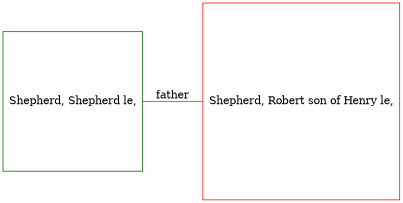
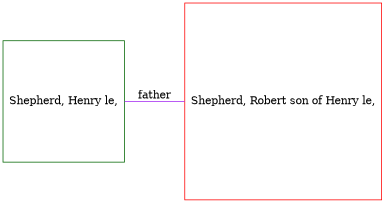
  digraph {
    rankdir=LR
    node [regular=1 shape=box]
    n1 [color=red label="Shepherd, Robert son of Henry le,"]
-   n2 [color=darkgreen label="Shepherd, Shepherd le,"]
+   n2 [color=darkgreen label="Shepherd, Henry le,"]
    n2 -> n1 [arrowsize=0.0 dir=none label=father color=purple]
  }
